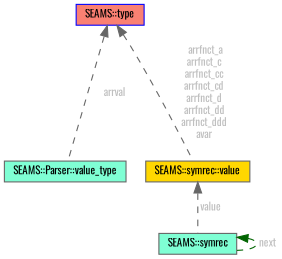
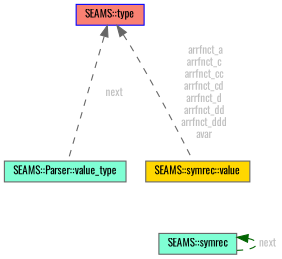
  digraph {
    fontname=Oswald
    node [color=gray40 fillcolor=aquamarine fontname=Oswald fontsize=10 shape=box style=filled]
    edge [color=gray40 dir=back fontcolor=grey fontname=Oswald fontsize=10 labelfontname=Helvetica labelfontsize=10 style=dashed]
    n1 [fontcolor=black height=0.2 label="SEAMS::Parser::value_type" width=0.4]
    n2 [height=0.2 label="SEAMS::symrec" width=0.4]
    n3 [fillcolor=gold height=0.2 label="SEAMS::symrec::value" width=0.4]
    n4 [color=blue fillcolor=salmon height=0.2 label="SEAMS::type" width=0.4]
    n2 -> n2 [color=darkgreen label=" next"]
-   n3 -> n2 [label=" value"]
-   n4 -> n1 [label=" arrval"]
+   n4 -> n1 [label=" next"]
    n4 -> n3 [label=" arrfnct_a\narrfnct_c\narrfnct_cc\narrfnct_cd\narrfnct_d\narrfnct_dd\narrfnct_ddd\navar"]
  }
